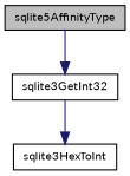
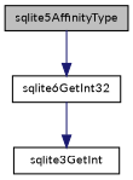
  digraph {
    fontname=Lato
    rankdir=TB
    node [color=black fillcolor=white fontname=Lato fontsize=10 shape=record style=filled]
    edge [color=midnightblue fontname=Lato fontsize=10 labelfontname=FreeSans labelfontsize=10 style=solid]
    n1 [fillcolor=grey75 fontcolor=black height=0.2 label=sqlite5AffinityType width=0.4]
-   n2 [height=0.2 label=sqlite3GetInt32 width=0.4]
-   n3 [height=0.2 label=sqlite3HexToInt width=0.4]
+   n2 [height=0.2 label=sqlite6GetInt32 width=0.4]
+   n3 [height=0.2 label=sqlite3GetInt width=0.4]
    n1 -> n2
    n2 -> n3
  }
